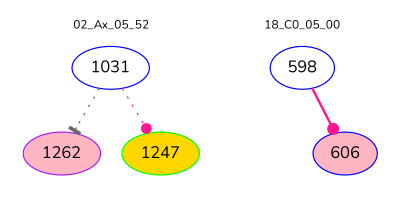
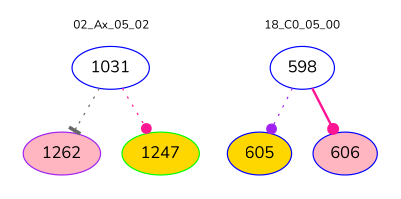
  digraph {
    fontname=Nunito
    node [color=blue fillcolor=white fontname=Nunito style=filled]
    edge [arrowhead=dot color=deeppink fontname=Nunito style=dotted]
    n1 [label=1031]
    n2 [color=purple fillcolor=lightpink label=1262]
    n3 [color=green fillcolor=gold label=1247]
    n4 [label=598]
+   n5 [fillcolor=gold label=605]
    n6 [fillcolor=lightpink label=606]
    subgraph cluster_1 {
      color=white
      fontsize=10
-     label="02_Ax_05_52"
+     label="02_Ax_05_02"
      n1
      n2
      n3
    }
    subgraph cluster_2 {
      color=white
      fontsize=10
      label="18_C0_05_00"
      n4
+     n5
      n6
    }
    n1 -> n2 [arrowhead=tee color=gray40]
    n1 -> n3
+   n4 -> n5 [color=purple]
    n4 -> n6 [style=bold]
  }
